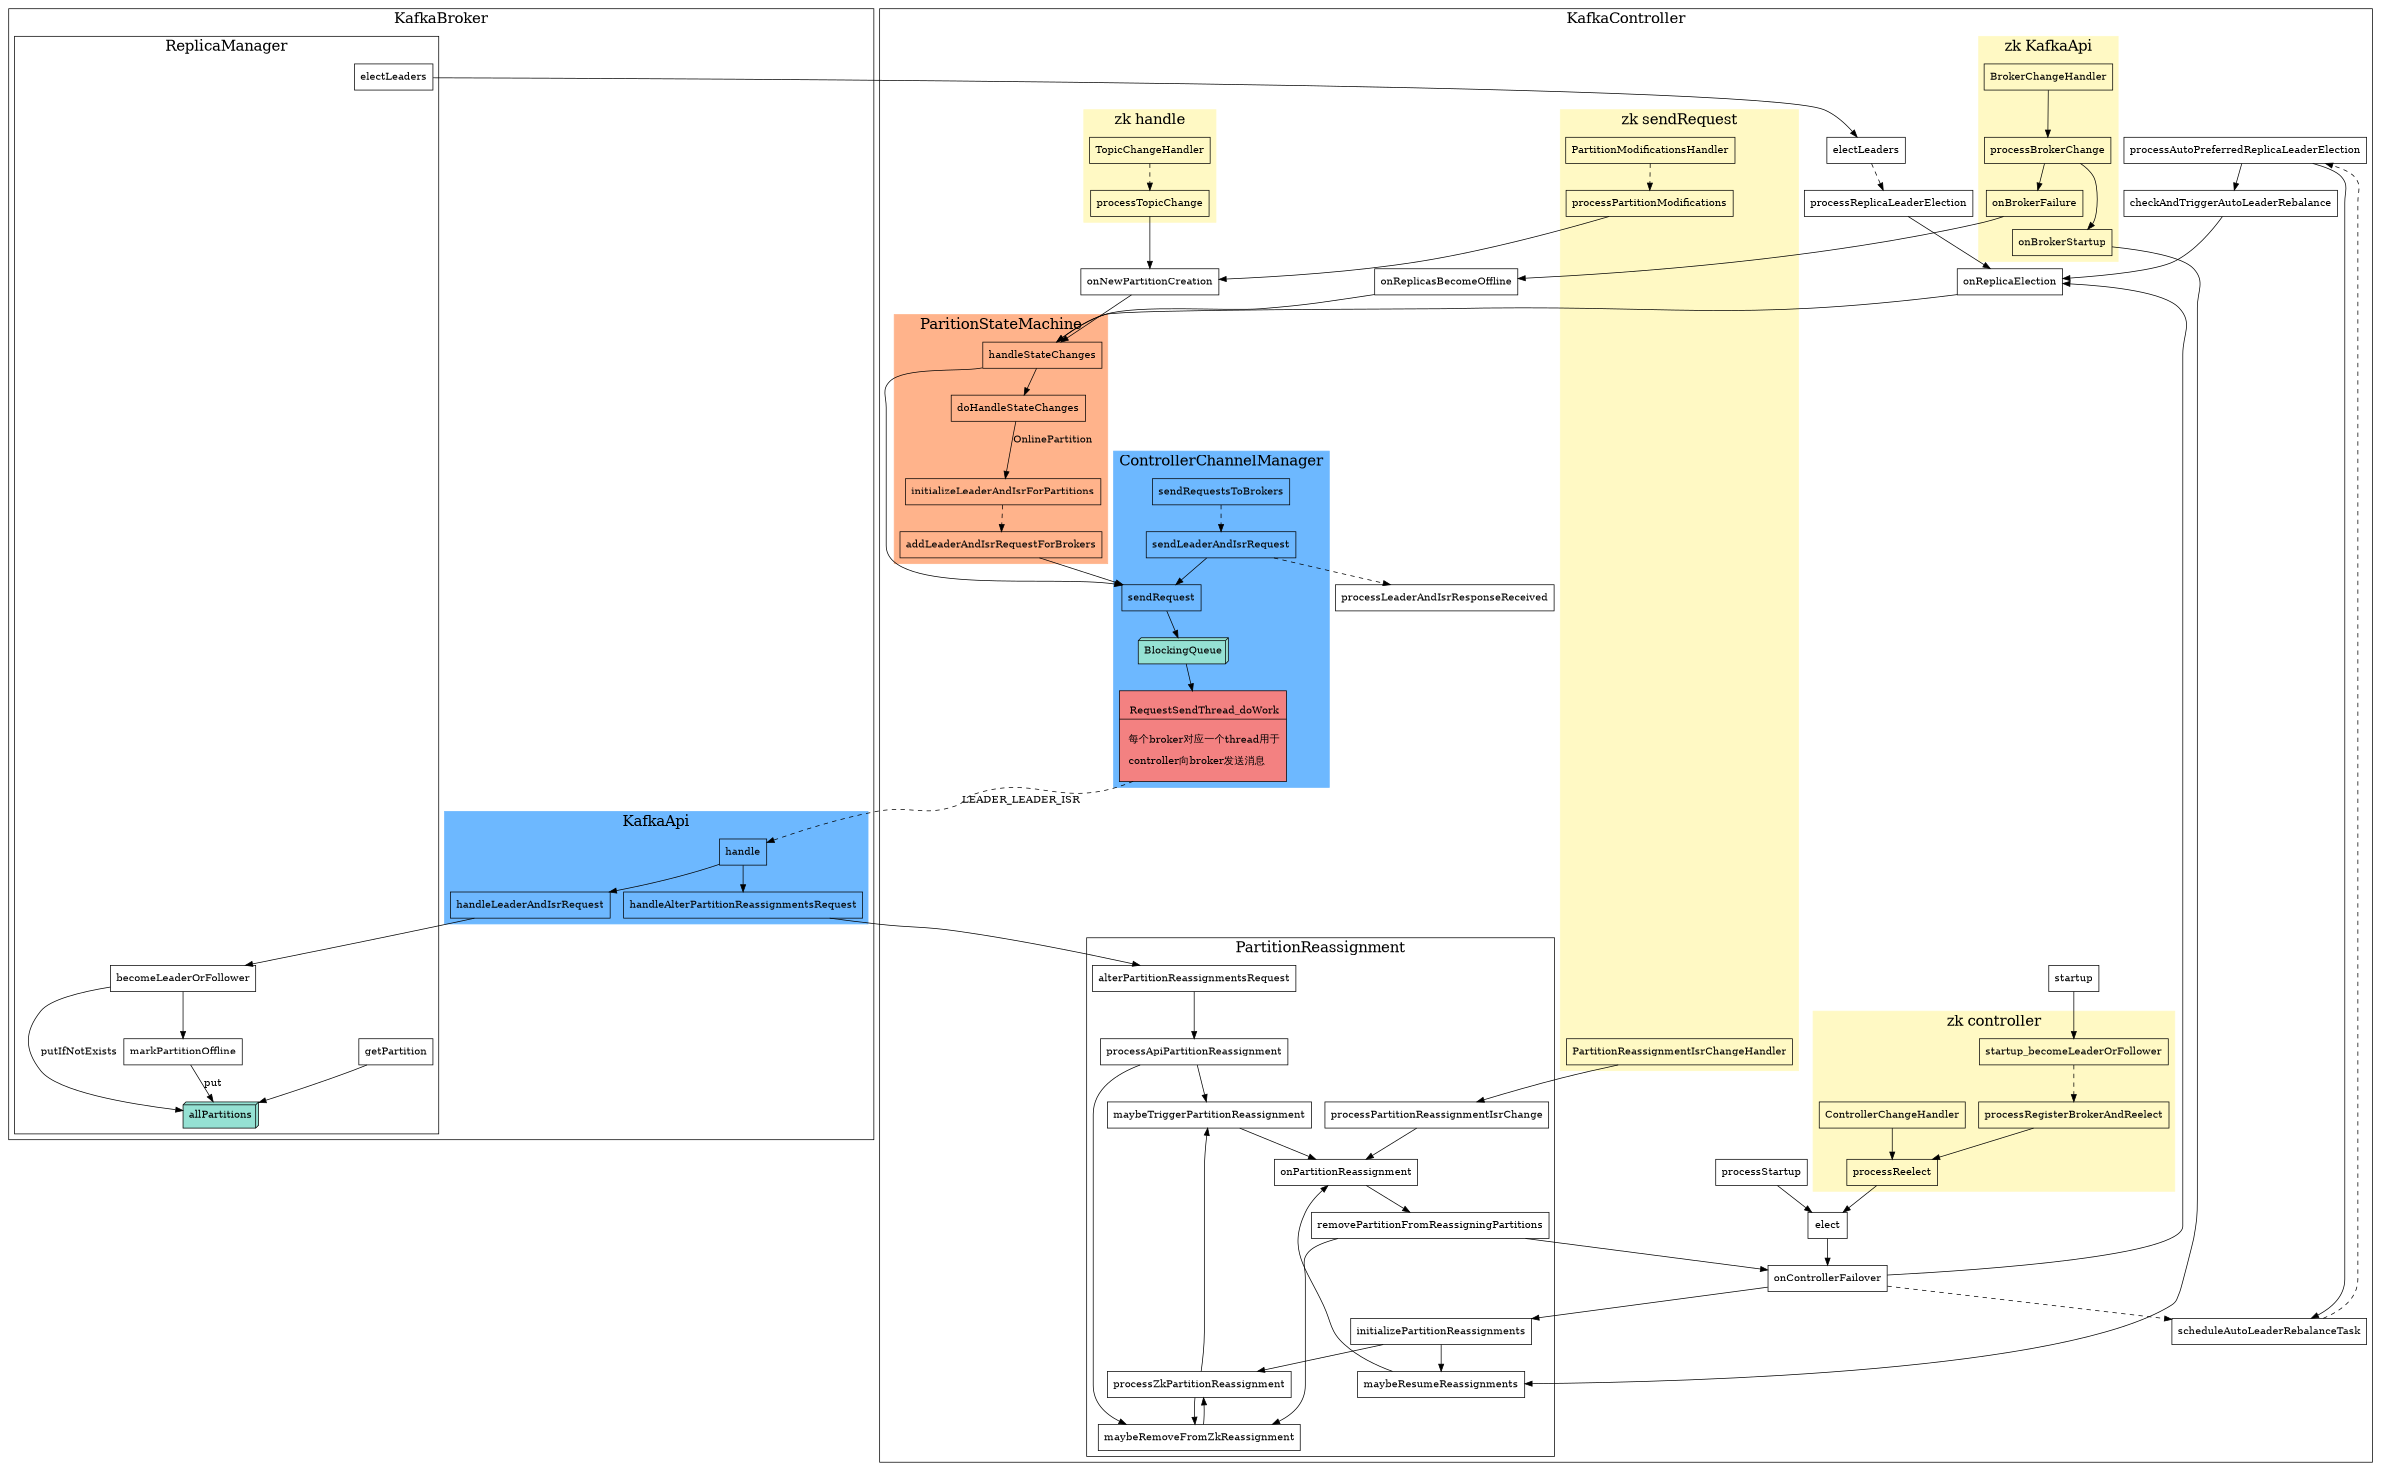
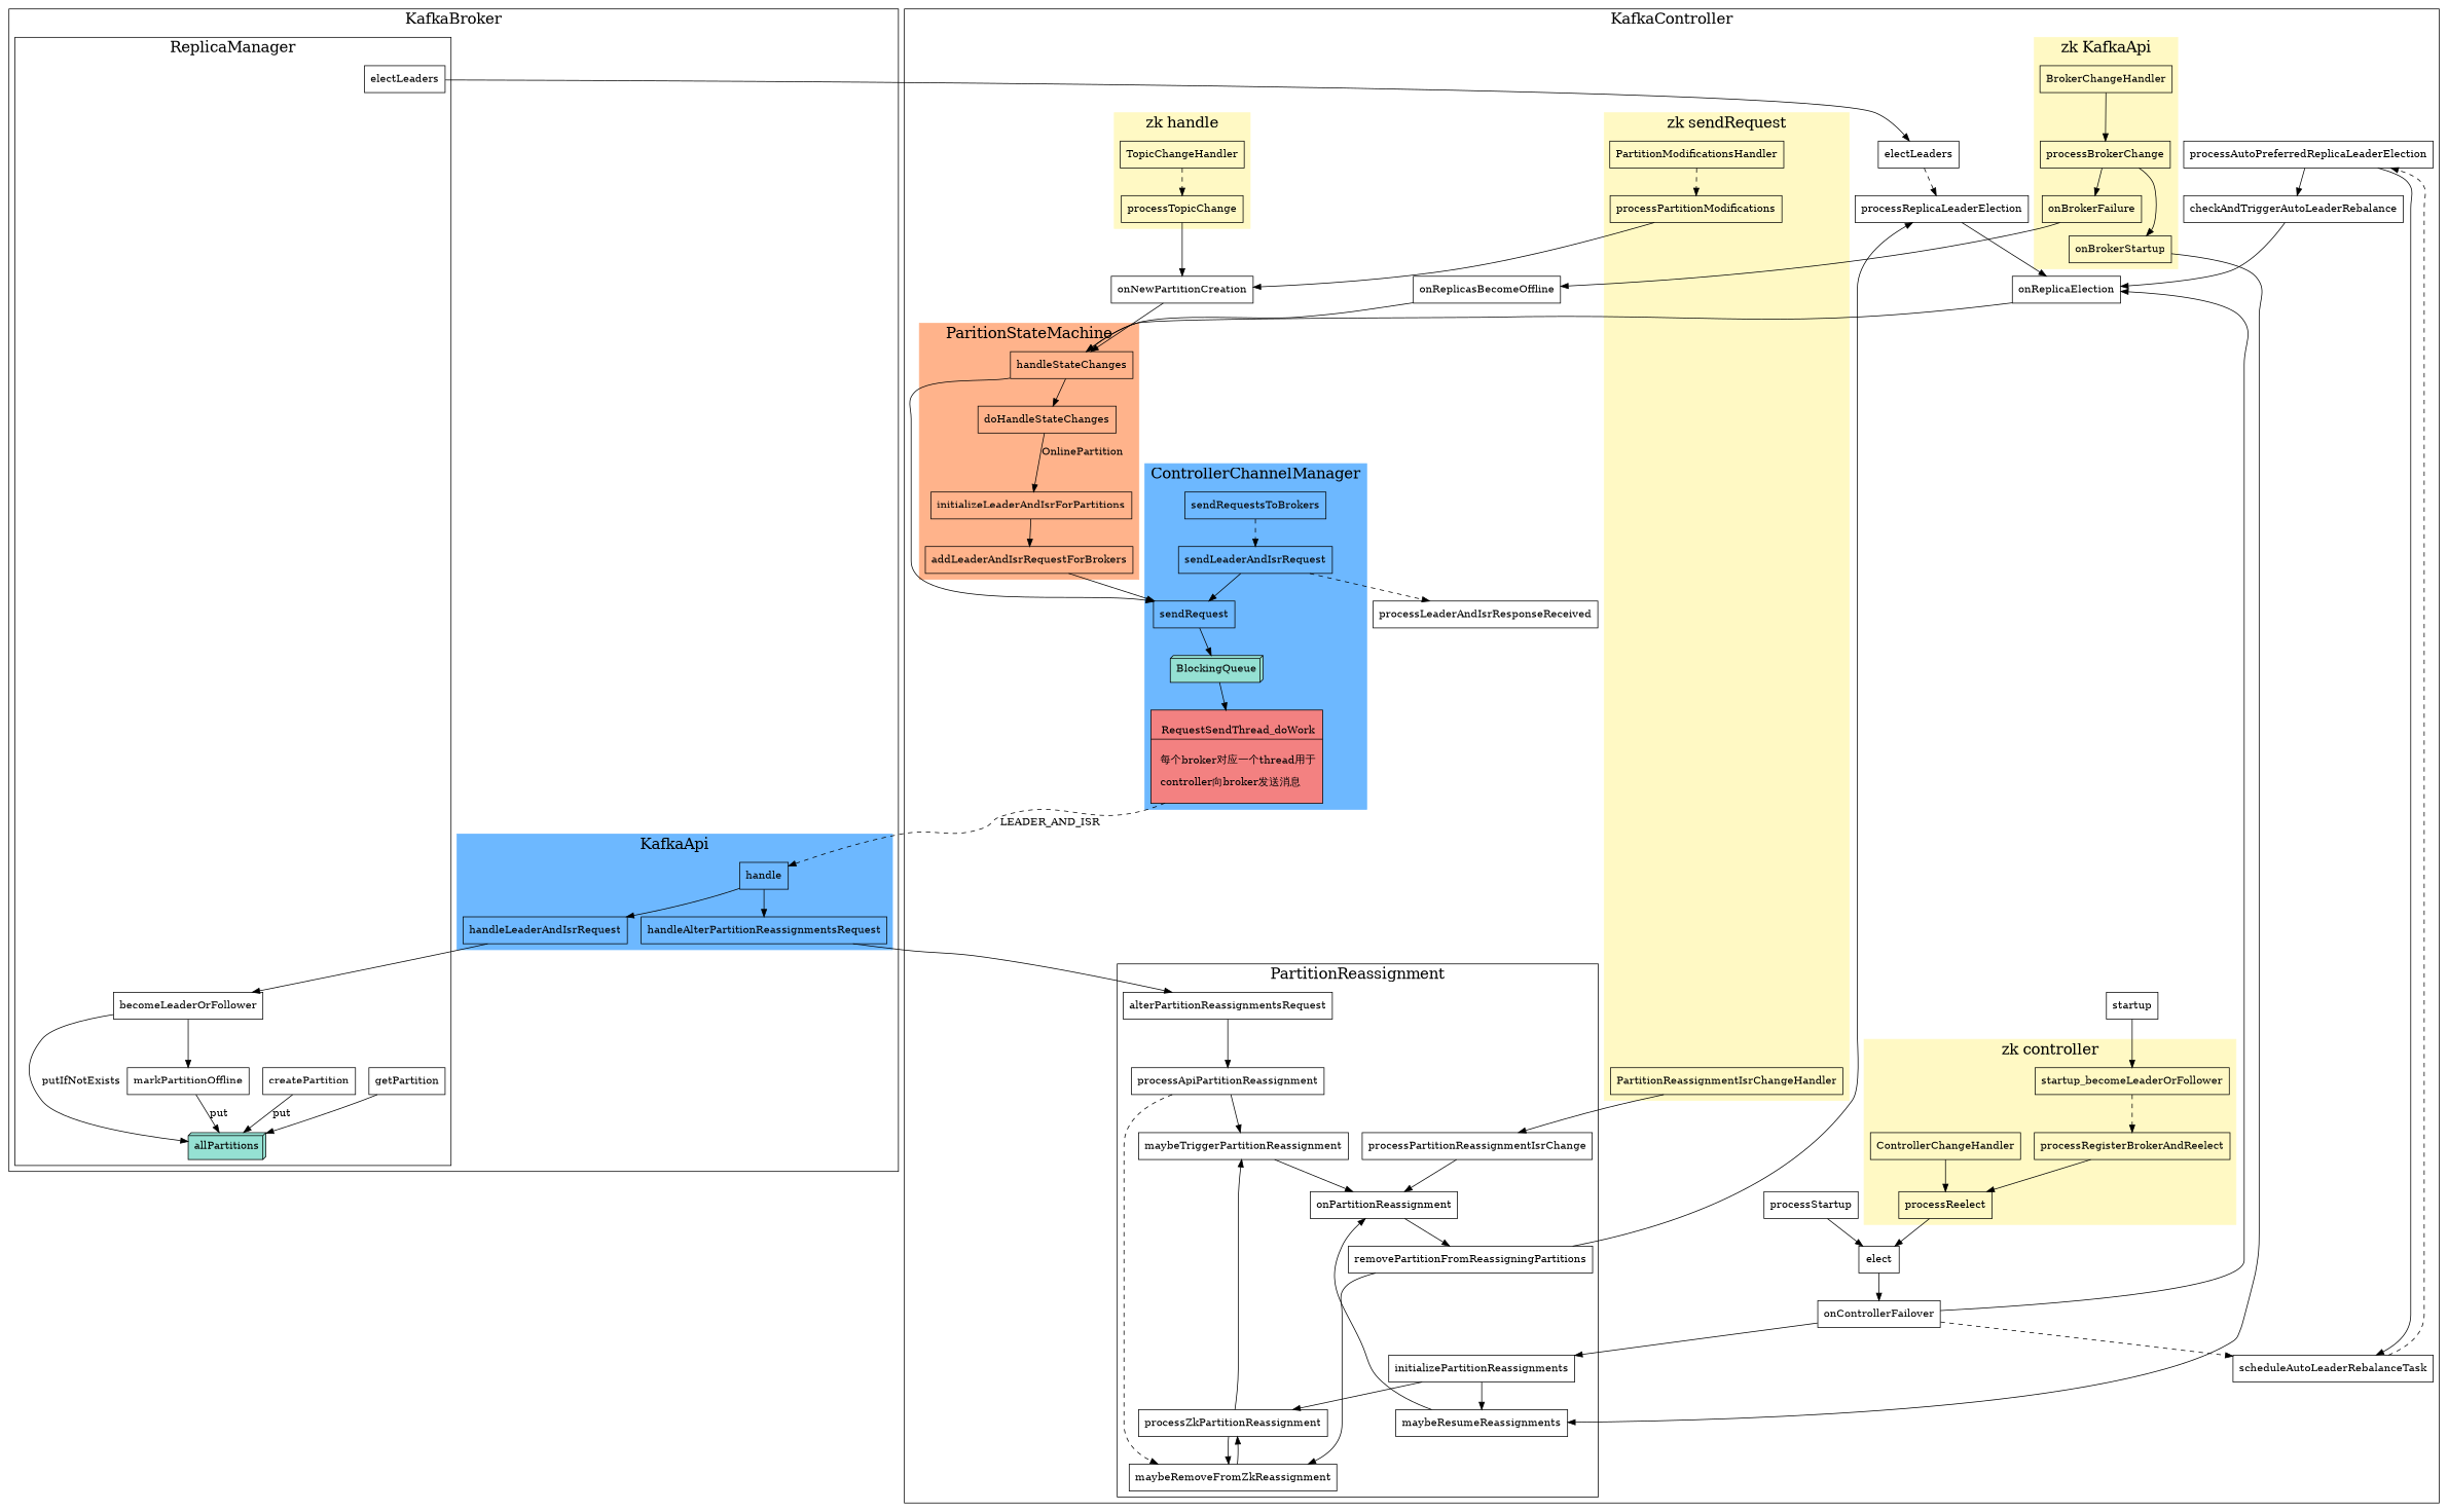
  digraph {
    newrank=true
    rankdir=TD
    node [shape=box]
    n1 [fillcolor="#95e1d3" label=allPartitions shape=box3d style=filled]
    n2 [label=electLeaders]
    getPartition
+   createPartition
    markPartitionOffline
    becomeLeaderOrFollower
    handle
    handleLeaderAndIsrRequest
    handleAlterPartitionReassignmentsRequest
    onNewPartitionCreation
    onReplicasBecomeOffline
    onReplicaElection
    n13 [fillcolor="#95e1d3" label=BlockingQueue shape=box3d style=filled]
    n14 [fillcolor="#f38181" label="{\n          RequestSendThread_doWork|\n            每个broker对应一个thread用于\l \n            controller向broker发送消息\l\n        }" shape=record style=filled]
    sendRequestsToBrokers
    sendLeaderAndIsrRequest
    sendRequest
    handleStateChanges
    doHandleStateChanges
    initializeLeaderAndIsrForPartitions
    addLeaderAndIsrRequestForBrokers
    alterPartitionReassignmentsRequest
    initializePartitionReassignments
    processZkPartitionReassignment
    maybeResumeReassignments
    processApiPartitionReassignment
    maybeTriggerPartitionReassignment
    maybeRemoveFromZkReassignment
    onPartitionReassignment
    removePartitionFromReassigningPartitions
    processPartitionReassignmentIsrChange
    TopicChangeHandler
    processTopicChange
    PartitionModificationsHandler
    processPartitionModifications
    PartitionReassignmentIsrChangeHandler
    n37 [label=startup_becomeLeaderOrFollower]
    processRegisterBrokerAndReelect
    ControllerChangeHandler
    processReelect
    onBrokerFailure
    onBrokerStartup
    BrokerChangeHandler
    processBrokerChange
    electLeaders
    processLeaderAndIsrResponseReceived
    processAutoPreferredReplicaLeaderElection
    checkAndTriggerAutoLeaderRebalance
    scheduleAutoLeaderRebalanceTask
    elect
    onControllerFailover
    processReplicaLeaderElection
    processStartup
    startup
    subgraph cluster_1 {
      fontsize=20
      label=KafkaBroker
      subgraph cluster_2 {
        fontsize=20
        label=ReplicaManager
        n1
        n2
        getPartition
+       createPartition
        markPartitionOffline
        becomeLeaderOrFollower
      }
      subgraph cluster_3 {
        color="#6DB8FF"
        fontsize=20
        label=KafkaApi
        style=filled
        handle
        handleLeaderAndIsrRequest
        handleAlterPartitionReassignmentsRequest
      }
    }
    subgraph cluster_4 {
      fontsize=20
      label=KafkaController
      electLeaders
      processLeaderAndIsrResponseReceived
      processAutoPreferredReplicaLeaderElection
      checkAndTriggerAutoLeaderRebalance
      scheduleAutoLeaderRebalanceTask
      elect
      onControllerFailover
      processReplicaLeaderElection
      processStartup
      startup
      subgraph sub_5 {
        fontsize=20
        label=KafkaController
        rank=same
        onNewPartitionCreation
        onReplicasBecomeOffline
        onReplicaElection
      }
      subgraph cluster_6 {
        color="#6DB8FF"
        fontsize=20
        label=ControllerChannelManager
        style=filled
        n13
        n14
        sendRequestsToBrokers
        sendLeaderAndIsrRequest
        sendRequest
      }
      subgraph cluster_7 {
        color="#FFB38B"
        fontsize=20
        label=ParitionStateMachine
        style=filled
        handleStateChanges
        doHandleStateChanges
        initializeLeaderAndIsrForPartitions
        addLeaderAndIsrRequestForBrokers
      }
      subgraph cluster_8 {
        fontsize=20
        label=PartitionReassignment
        alterPartitionReassignmentsRequest
        initializePartitionReassignments
        processZkPartitionReassignment
        maybeResumeReassignments
        processApiPartitionReassignment
        maybeTriggerPartitionReassignment
        maybeRemoveFromZkReassignment
        onPartitionReassignment
        removePartitionFromReassigningPartitions
        processPartitionReassignmentIsrChange
      }
      subgraph cluster_9 {
        color="#FFF9C4"
        fontsize=20
        label="zk handle"
        style=filled
        TopicChangeHandler
        processTopicChange
      }
      subgraph cluster_10 {
        color="#FFF9C4"
        fontsize=20
        label="zk sendRequest"
        style=filled
        PartitionModificationsHandler
        processPartitionModifications
        PartitionReassignmentIsrChangeHandler
      }
      subgraph cluster_11 {
        color="#FFF9C4"
        fontsize=20
        label="zk controller"
        style=filled
        n37
        processRegisterBrokerAndReelect
        ControllerChangeHandler
        processReelect
      }
      subgraph cluster_12 {
        color="#FFF9C4"
        fontsize=20
        label="zk KafkaApi"
        style=filled
        BrokerChangeHandler
        processBrokerChange
        subgraph sub_13 {
          color="#FFF9C4"
          fontsize=20
          label="zk Broker"
          ranke=same
          style=filled
          onBrokerFailure
          onBrokerStartup
        }
      }
    }
    n2 -> electLeaders
    getPartition -> n1
+   createPartition -> n1 [label=put]
    markPartitionOffline -> n1 [label=put]
    becomeLeaderOrFollower -> n1 [label=putIfNotExists]
    becomeLeaderOrFollower -> markPartitionOffline
    handle -> handleLeaderAndIsrRequest
    handle -> handleAlterPartitionReassignmentsRequest
    handleLeaderAndIsrRequest -> becomeLeaderOrFollower
    handleAlterPartitionReassignmentsRequest -> alterPartitionReassignmentsRequest
    onNewPartitionCreation -> handleStateChanges
    onReplicasBecomeOffline -> handleStateChanges
    onReplicaElection -> handleStateChanges
    n13 -> n14
-   n14 -> handle [label=LEADER_LEADER_ISR style=dashed]
+   n14 -> handle [label=LEADER_AND_ISR style=dashed]
    sendRequestsToBrokers -> sendLeaderAndIsrRequest [style=dashed]
    sendLeaderAndIsrRequest -> sendRequest
    sendLeaderAndIsrRequest -> processLeaderAndIsrResponseReceived [style=dashed]
    sendRequest -> n13
    handleStateChanges -> sendRequest
    handleStateChanges -> doHandleStateChanges
    doHandleStateChanges -> initializeLeaderAndIsrForPartitions [label=OnlinePartition]
-   initializeLeaderAndIsrForPartitions -> addLeaderAndIsrRequestForBrokers [style=dashed]
+   initializeLeaderAndIsrForPartitions -> addLeaderAndIsrRequestForBrokers
    addLeaderAndIsrRequestForBrokers -> sendRequest
    alterPartitionReassignmentsRequest -> processApiPartitionReassignment
    initializePartitionReassignments -> processZkPartitionReassignment
    initializePartitionReassignments -> maybeResumeReassignments
    processZkPartitionReassignment -> maybeTriggerPartitionReassignment
    processZkPartitionReassignment -> maybeRemoveFromZkReassignment
    maybeResumeReassignments -> onPartitionReassignment
    processApiPartitionReassignment -> maybeTriggerPartitionReassignment
-   processApiPartitionReassignment -> maybeRemoveFromZkReassignment
+   processApiPartitionReassignment -> maybeRemoveFromZkReassignment [style=dashed]
    maybeTriggerPartitionReassignment -> onPartitionReassignment
    maybeRemoveFromZkReassignment -> processZkPartitionReassignment
    onPartitionReassignment -> removePartitionFromReassigningPartitions
    removePartitionFromReassigningPartitions -> maybeRemoveFromZkReassignment
-   removePartitionFromReassigningPartitions -> onControllerFailover
+   removePartitionFromReassigningPartitions -> processReplicaLeaderElection
    processPartitionReassignmentIsrChange -> onPartitionReassignment
    TopicChangeHandler -> processTopicChange [style=dashed]
    processTopicChange -> onNewPartitionCreation
    PartitionModificationsHandler -> processPartitionModifications [style=dashed]
    processPartitionModifications -> onNewPartitionCreation
    PartitionReassignmentIsrChangeHandler -> processPartitionReassignmentIsrChange
    n37 -> processRegisterBrokerAndReelect [style=dashed]
    processRegisterBrokerAndReelect -> processReelect
    ControllerChangeHandler -> processReelect
    processReelect -> elect
    onBrokerFailure -> onReplicasBecomeOffline
    onBrokerStartup -> maybeResumeReassignments
    BrokerChangeHandler -> processBrokerChange
    processBrokerChange -> onBrokerFailure
    processBrokerChange -> onBrokerStartup
    electLeaders -> processReplicaLeaderElection [style=dashed]
    processAutoPreferredReplicaLeaderElection -> checkAndTriggerAutoLeaderRebalance
    processAutoPreferredReplicaLeaderElection -> scheduleAutoLeaderRebalanceTask
    checkAndTriggerAutoLeaderRebalance -> onReplicaElection
    scheduleAutoLeaderRebalanceTask -> processAutoPreferredReplicaLeaderElection [style=dashed]
    elect -> onControllerFailover
    onControllerFailover -> onReplicaElection
    onControllerFailover -> initializePartitionReassignments
    onControllerFailover -> scheduleAutoLeaderRebalanceTask [style=dashed]
    processReplicaLeaderElection -> onReplicaElection
    processStartup -> elect
    startup -> n37
  }
